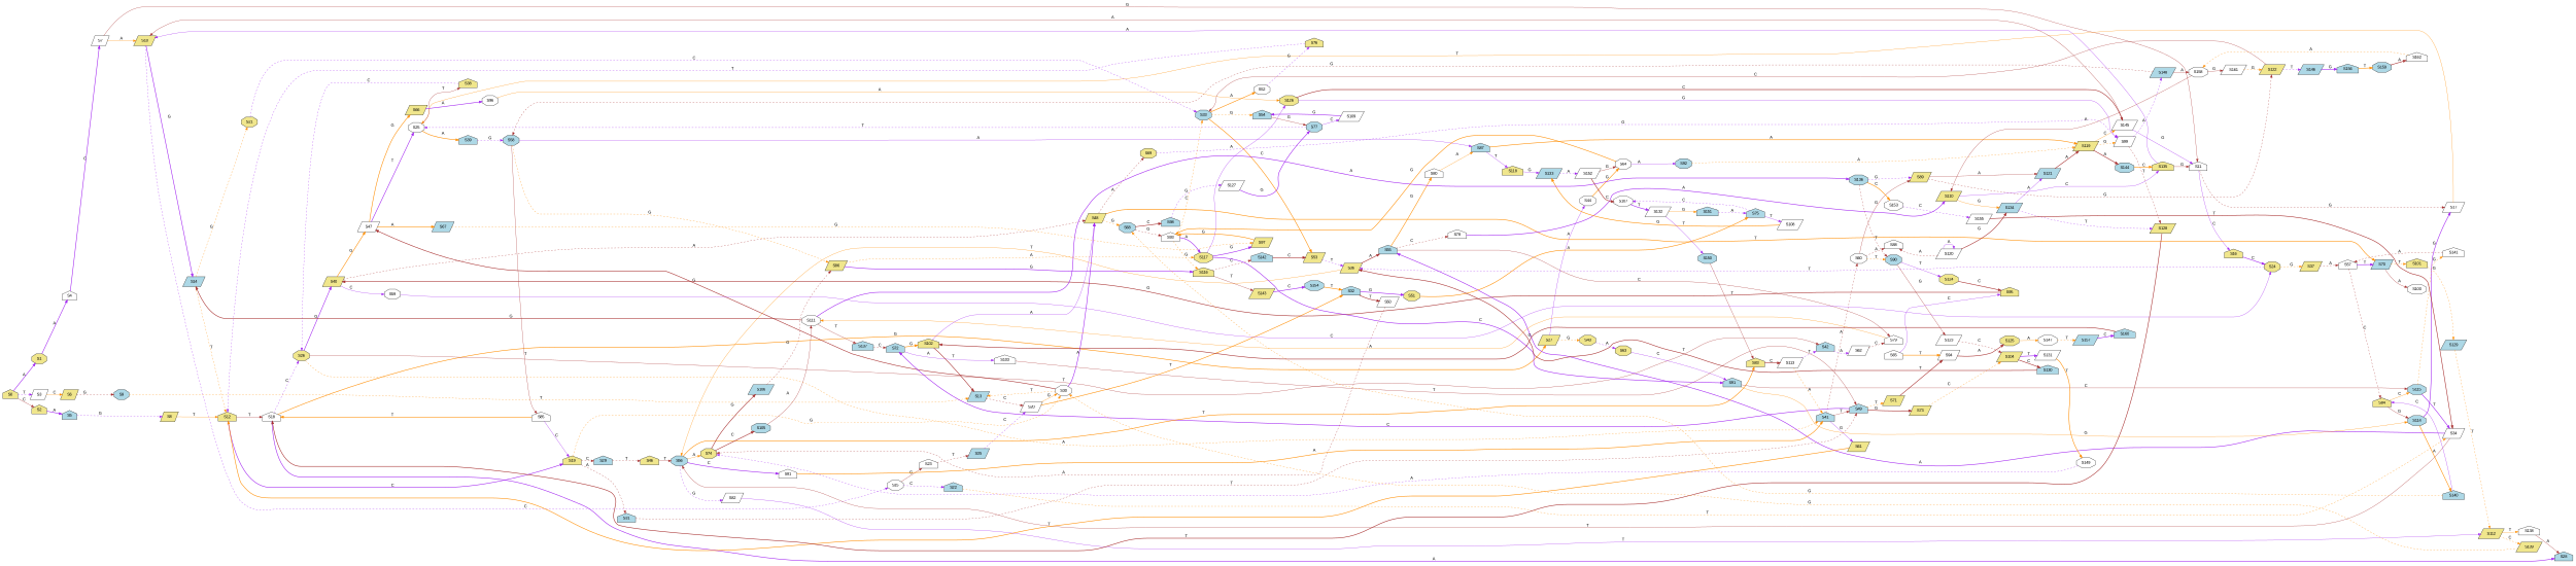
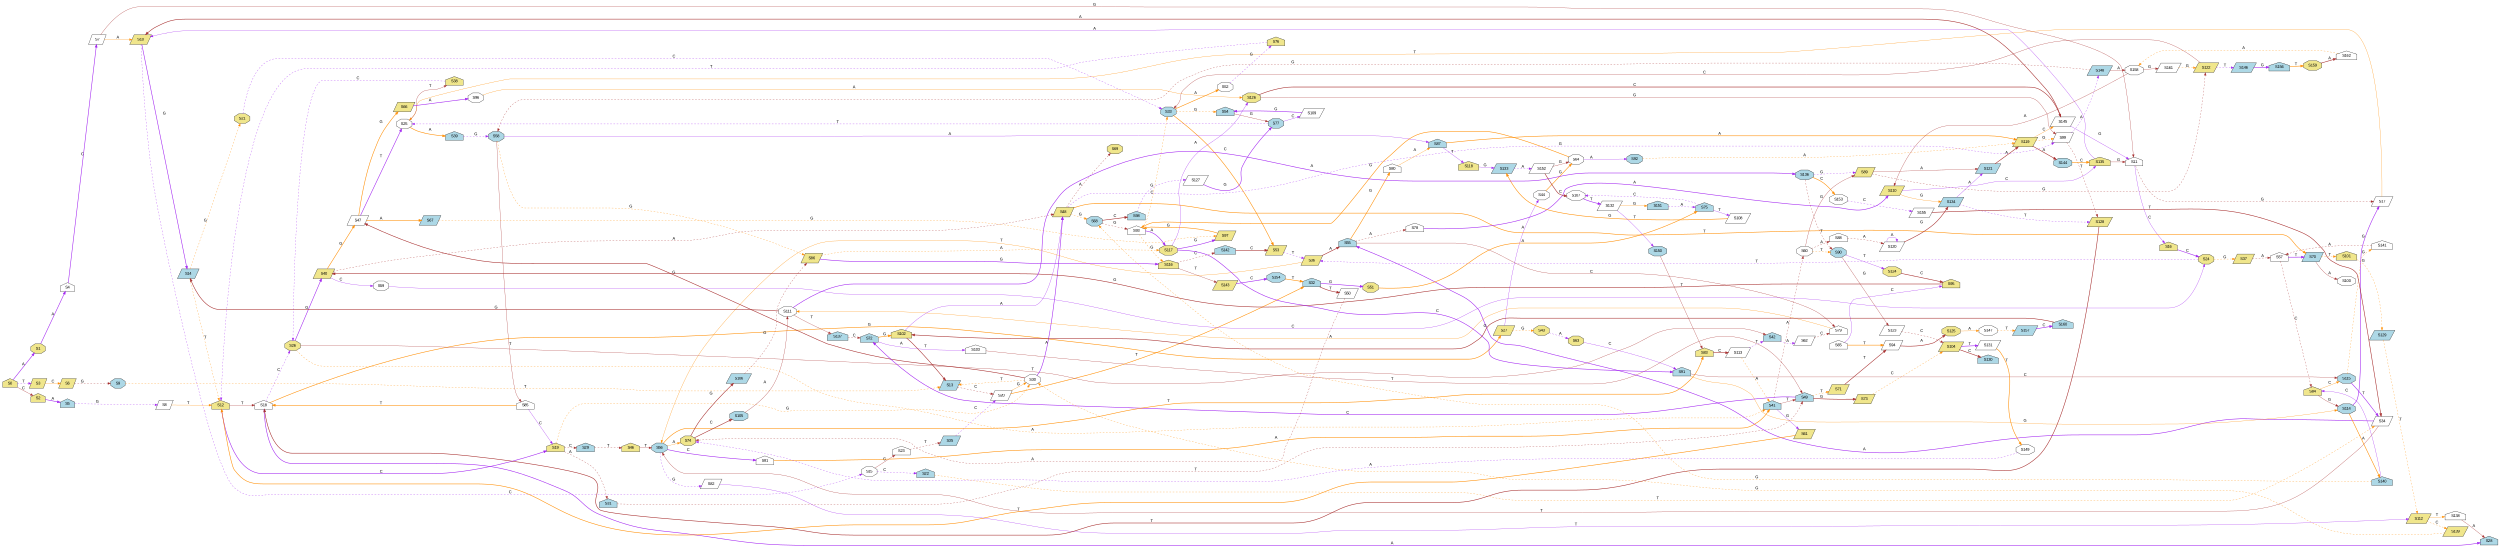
  strict digraph {
    fontname="Liberation Sans"
    rankdir=LR
    node [fillcolor=white fontname="Liberation Sans" shape=parallelogram style=filled]
    edge [color=purple fontname="Liberation Sans" style=dashed]
    S0 [fillcolor=khaki shape=house]
    S1 [fillcolor=khaki shape=octagon]
    S2 [fillcolor=khaki shape=house]
-   S3
+   S3 [fillcolor=khaki]
    S4 [shape=house]
    S5 [fillcolor=lightblue shape=house]
    S6 [fillcolor=khaki]
    S7
-   S8 [fillcolor=khaki]
+   S8
    S9 [fillcolor=lightblue shape=octagon]
    S10 [fillcolor=khaki]
    S11 [shape=house]
    S12 [fillcolor=khaki shape=house]
    S13 [fillcolor=lightblue]
    S14 [fillcolor=lightblue]
    S15 [shape=octagon]
    S16 [fillcolor=khaki shape=house]
    S17
    S18 [shape=house]
    S19 [fillcolor=khaki shape=house]
    S20
    S21 [fillcolor=khaki shape=octagon]
    S22 [fillcolor=lightblue shape=house]
    S23 [shape=house]
    S24 [fillcolor=khaki shape=octagon]
    S25 [shape=octagon]
    S26 [fillcolor=khaki shape=octagon]
    S27 [fillcolor=khaki]
    S28 [fillcolor=lightblue shape=house]
    S29 [fillcolor=lightblue shape=house]
    S30 [shape=octagon]
    S31 [fillcolor=lightblue shape=house]
    S32 [fillcolor=lightblue shape=house]
    S33 [fillcolor=lightblue shape=octagon]
    S34
    S35 [fillcolor=lightblue]
    S36 [fillcolor=khaki]
    S37 [fillcolor=khaki]
    S38 [fillcolor=khaki shape=house]
    S39 [fillcolor=lightblue shape=house]
    S40 [fillcolor=khaki]
    S41 [fillcolor=lightblue shape=house]
    S42 [fillcolor=lightblue shape=house]
    S43 [fillcolor=khaki shape=octagon]
    S44 [shape=octagon]
    S46 [fillcolor=khaki shape=house]
    S47
    S48 [fillcolor=khaki]
    S49 [fillcolor=lightblue shape=house]
    S50
    S51 [fillcolor=khaki shape=octagon]
    S52 [shape=octagon]
    S53 [fillcolor=khaki]
    S54 [fillcolor=lightblue shape=house]
    S55 [fillcolor=lightblue shape=house]
    S56 [fillcolor=lightblue shape=octagon]
    S57 [shape=house]
    S58 [fillcolor=lightblue shape=octagon]
    S59 [shape=octagon]
    S60 [shape=octagon]
    S61 [fillcolor=khaki]
    S62
    S63 [fillcolor=khaki shape=octagon]
    S64 [shape=octagon]
    S66 [fillcolor=khaki]
    S67 [fillcolor=lightblue]
    S68 [fillcolor=lightblue shape=octagon]
    S69 [fillcolor=khaki shape=octagon]
    S70 [fillcolor=lightblue]
    S71 [fillcolor=khaki]
    S72 [fillcolor=lightblue shape=house]
    S73 [fillcolor=khaki]
    S74 [fillcolor=khaki shape=octagon]
    S75 [fillcolor=lightblue shape=house]
    S76 [fillcolor=khaki shape=house]
    S77 [fillcolor=lightblue shape=octagon]
    S78 [shape=house]
    S79 [shape=house]
    S80 [shape=house]
    S81 [shape=house]
    S82
    S83 [fillcolor=khaki shape=house]
    S84 [fillcolor=khaki shape=house]
    S85 [shape=house]
    S86 [fillcolor=khaki]
    S87 [fillcolor=lightblue shape=house]
    S88 [shape=house]
    S89 [fillcolor=khaki]
    S90 [fillcolor=lightblue shape=octagon]
    S91 [fillcolor=lightblue shape=house]
    S92 [fillcolor=lightblue shape=octagon]
    S93 [shape=house]
    S65 [shape=house]
    S94
    S95 [fillcolor=khaki shape=house]
    S96 [shape=octagon]
    S97 [fillcolor=khaki]
    S98 [fillcolor=lightblue shape=house]
    S99
    S100 [shape=octagon]
    S101 [fillcolor=khaki shape=house]
    S102 [fillcolor=khaki shape=house]
    S103 [shape=house]
    S104 [fillcolor=khaki]
    S105 [fillcolor=lightblue shape=octagon]
    S106 [fillcolor=lightblue]
    S107 [shape=octagon]
    S108
    S109
    S110 [fillcolor=khaki]
    S111 [shape=octagon]
    S112 [fillcolor=khaki]
    S113
    S114 [fillcolor=lightblue shape=octagon]
    S115 [fillcolor=lightblue shape=octagon]
    S116 [fillcolor=khaki shape=house]
    S117 [fillcolor=khaki shape=octagon]
    S118 [fillcolor=khaki shape=house]
    S119 [fillcolor=khaki]
    S120
    S121 [fillcolor=lightblue]
    S122 [fillcolor=khaki]
    S123
    S124 [fillcolor=khaki shape=octagon]
    S125 [fillcolor=khaki shape=octagon]
    S126 [fillcolor=khaki shape=octagon]
    S127
    S128 [fillcolor=khaki]
    S148 [fillcolor=lightblue]
    S129 [fillcolor=lightblue]
    S130 [fillcolor=lightblue shape=house]
    S131
    S132
    S133 [fillcolor=lightblue]
    S134 [fillcolor=lightblue]
    S135 [fillcolor=khaki shape=house]
    S136 [fillcolor=lightblue shape=octagon]
    S137 [fillcolor=lightblue shape=house]
    S138 [shape=house]
    S139 [fillcolor=khaki]
    S140 [fillcolor=lightblue shape=house]
    S141 [shape=house]
    S142 [fillcolor=lightblue shape=house]
    S143 [fillcolor=khaki]
    S144 [fillcolor=lightblue shape=octagon]
    S145
    S146 [fillcolor=lightblue]
    S147 [shape=octagon]
    S149 [shape=octagon]
    S150 [fillcolor=lightblue shape=octagon]
    S151 [fillcolor=lightblue shape=house]
    S152
    S153 [shape=octagon]
    S154 [fillcolor=lightblue shape=octagon]
    S156 [fillcolor=lightblue shape=house]
    S157 [fillcolor=lightblue]
    S158 [shape=octagon]
    S155
-   S159 [fillcolor=lightblue shape=octagon]
+   S159 [fillcolor=khaki shape=octagon]
    S160 [fillcolor=lightblue shape=house]
    S161
    S162 [shape=house]
    S0 -> S1 [label=A style=bold]
    S0 -> S2 [color=brown label=C style=solid]
    S0 -> S3 [label=T]
    S1 -> S4 [label=A style=bold]
    S2 -> S5 [label=A style=bold]
    S3 -> S6 [color=darkorange label=C style=solid]
    S4 -> S7 [label=C style=bold]
    S5 -> S8 [label=G]
    S6 -> S9 [color=brown label=G]
    S7 -> S10 [color=darkorange label=A style=solid]
    S7 -> S11 [color=brown label=G style=solid]
    S8 -> S12 [color=darkorange label=T style=solid]
    S9 -> S13 [color=darkorange label=T]
    S10 -> S14 [label=G style=bold]
    S10 -> S15 [label=C]
    S11 -> S16 [label=C style=solid]
    S11 -> S17 [color=brown label=G]
    S12 -> S18 [color=brown label=T style=solid]
    S12 -> S19 [label=C style=bold]
    S13 -> S20 [color=brown label=C]
    S14 -> S12 [color=darkorange label=T]
    S14 -> S21 [color=darkorange label=G]
    S15 -> S22 [label=C]
    S15 -> S23 [color=brown label=G style=solid]
    S16 -> S24 [label=C style=bold]
    S17 -> S25 [color=darkorange label=T style=solid]
    S18 -> S26 [label=C]
    S18 -> S27 [color=darkorange label=G style=bold]
    S18 -> S28 [label=A style=bold]
    S19 -> S29 [color=brown label=C]
    S19 -> S30 [color=darkorange label=G]
    S19 -> S31 [color=brown label=A]
    S20 -> S30 [color=darkorange label=G style=solid]
    S20 -> S32 [color=darkorange label=T style=bold]
    S21 -> S33 [label=C]
    S22 -> S34 [color=darkorange label=T]
    S23 -> S35 [color=brown label=T]
    S24 -> S36 [label=T]
    S24 -> S37 [color=darkorange label=G]
    S25 -> S38 [color=brown label=T style=solid]
    S25 -> S39 [color=darkorange label=A style=bold]
    S26 -> S40 [label=G style=bold]
    S26 -> S41 [color=darkorange label=A]
    S26 -> S42 [color=brown label=T style=solid]
    S27 -> S43 [color=darkorange label=G]
    S27 -> S44 [label=A style=solid]
    S29 -> S46 [color=brown label=T]
    S30 -> S13 [color=darkorange label=T]
    S30 -> S47 [color=brown label=G style=bold]
    S30 -> S48 [label=A style=bold]
    S31 -> S49 [color=brown label=T]
    S32 -> S50 [color=brown label=T style=bold]
    S32 -> S51 [label=G style=bold]
    S33 -> S52 [color=darkorange label=A style=bold]
    S33 -> S53 [color=darkorange label=C style=bold]
    S33 -> S54 [color=darkorange label=G]
    S34 -> S55 [label=A style=bold]
    S34 -> S56 [color=brown label=T style=solid]
    S35 -> S20 [label=C]
    S36 -> S55 [color=brown label=A style=bold]
    S36 -> S56 [color=darkorange label=T style=solid]
    S37 -> S57 [color=brown label=A]
    S38 -> S26 [label=C]
    S39 -> S58 [label=G]
    S40 -> S47 [color=darkorange label=G style=bold]
    S40 -> S48 [color=brown label=A]
    S40 -> S59 [label=C style=solid]
    S41 -> S49 [color=brown label=T style=solid]
    S41 -> S60 [color=brown label=A]
    S41 -> S61 [label=G style=solid]
    S42 -> S62 [label=A]
    S43 -> S63 [label=A]
    S44 -> S64 [color=darkorange label=G style=bold]
    S46 -> S56 [color=brown label=T style=solid]
    S47 -> S25 [label=T style=bold]
    S47 -> S66 [color=darkorange label=G style=bold]
    S47 -> S67 [color=darkorange label=A style=bold]
    S48 -> S68 [color=darkorange label=G]
    S48 -> S69 [color=brown label=A]
    S48 -> S70 [color=darkorange label=T style=bold]
    S49 -> S71 [color=darkorange label=T]
    S49 -> S72 [label=C style=bold]
    S49 -> S73 [color=brown label=G style=bold]
    S50 -> S74 [color=brown label=A]
    S51 -> S75 [color=darkorange label=A style=bold]
    S52 -> S76 [label=G]
    S53 -> S36 [label=T]
    S54 -> S77 [color=brown label=G style=solid]
-   S55 -> S78 [color=brown label=C]
+   S55 -> S78 [color=brown label=A]
    S55 -> S79 [color=brown label=C style=solid]
    S55 -> S80 [color=darkorange label=G style=bold]
    S56 -> S74 [color=darkorange label=A style=solid]
    S56 -> S81 [label=C style=bold]
    S56 -> S82 [label=G]
    S56 -> S83 [color=darkorange label=T style=bold]
    S57 -> S70 [label=T style=bold]
    S57 -> S84 [color=brown label=C]
    S58 -> S85 [color=brown label=T style=solid]
    S58 -> S86 [color=darkorange label=G]
    S58 -> S87 [label=A style=solid]
    S59 -> S24 [label=C style=solid]
    S60 -> S88 [color=brown label=A]
    S60 -> S89 [color=brown label=G style=solid]
    S60 -> S90 [color=darkorange label=T]
    S61 -> S12 [color=darkorange label=T style=bold]
    S62 -> S79 [color=brown label=C]
    S63 -> S91 [label=C style=solid]
    S64 -> S92 [label=A style=solid]
    S64 -> S93 [color=darkorange label=G style=bold]
    S66 -> S96 [label=A style=bold]
    S67 -> S97 [color=darkorange label=G]
    S68 -> S93 [color=brown label=G]
    S68 -> S98 [color=brown label=C style=bold]
-   S69 -> S99 [label=G]
+   S48 -> S99 [label=G]
    S70 -> S100 [color=brown label=A style=solid]
    S70 -> S101 [color=darkorange label=T]
    S71 -> S94 [color=brown label=T style=bold]
    S72 -> S102 [color=darkorange label=G style=bold]
    S72 -> S103 [label=A style=solid]
    S73 -> S104 [color=darkorange label=C]
    S74 -> S105 [color=brown label=C style=bold]
    S74 -> S106 [color=brown label=G style=bold]
    S75 -> S107 [label=C]
    S75 -> S108 [label=T style=solid]
    S76 -> S12 [label=T]
    S77 -> S25 [label=T]
    S77 -> S109 [label=C style=solid]
    S78 -> S110 [label=A style=bold]
    S79 -> S111 [color=darkorange label=A style=solid]
    S80 -> S87 [color=darkorange label=A style=solid]
    S81 -> S41 [color=darkorange label=A style=bold]
    S82 -> S112 [label=T style=solid]
    S83 -> S113 [color=brown label=C style=bold]
    S84 -> S114 [color=brown label=G style=solid]
    S84 -> S115 [color=darkorange label=C style=solid]
    S85 -> S18 [color=darkorange label=T style=bold]
    S85 -> S19 [label=C style=solid]
    S86 -> S116 [label=G style=bold]
    S86 -> S117 [color=darkorange label=A]
    S87 -> S118 [label=T style=solid]
    S87 -> S119 [color=darkorange label=A style=bold]
-   S120 -> S88 [color=brown label=A]
+   S88 -> S120 [color=brown label=A]
    S89 -> S121 [color=brown label=A style=solid]
    S89 -> S122 [color=brown label=G]
    S90 -> S123 [color=brown label=G style=solid]
    S90 -> S124 [label=T style=solid]
    S91 -> S114 [color=darkorange label=G style=solid]
    S91 -> S115 [color=brown label=C style=solid]
    S92 -> S119 [color=darkorange label=A]
    S93 -> S33 [color=darkorange label=C]
    S93 -> S116 [color=darkorange label=G]
    S93 -> S117 [label=A style=bold]
    S65 -> S94 [color=darkorange label=T style=bold]
    S65 -> S95 [label=C style=solid]
    S94 -> S125 [color=brown label=A style=bold]
    S95 -> S40 [color=brown label=G style=bold]
    S96 -> S126 [color=darkorange label=A style=solid]
    S97 -> S93 [color=darkorange label=G style=bold]
    S98 -> S127 [label=G]
    S99 -> S128 [color=brown label=T]
    S99 -> S148 [label=A]
    S101 -> S129 [color=darkorange label=G]
    S102 -> S13 [color=brown label=T style=bold]
    S102 -> S48 [label=A style=solid]
    S103 -> S49 [color=brown label=T style=solid]
    S104 -> S130 [color=brown label=C style=bold]
    S104 -> S131 [label=T style=bold]
    S105 -> S111 [color=brown label=A style=solid]
    S106 -> S86 [color=brown label=G]
    S107 -> S132 [label=T style=bold]
    S108 -> S133 [color=darkorange label=G style=bold]
    S109 -> S54 [label=G style=bold]
    S110 -> S134 [color=darkorange label=G style=solid]
    S110 -> S135 [label=C style=solid]
    S111 -> S14 [color=brown label=G style=bold]
    S111 -> S136 [label=A style=bold]
    S111 -> S137 [color=brown label=T style=solid]
    S112 -> S138 [color=darkorange label=T style=solid]
    S112 -> S139 [color=darkorange label=C]
    S113 -> S41 [color=darkorange label=A]
    S113 -> S42 [label=T]
    S114 -> S17 [label=G style=bold]
    S114 -> S140 [color=darkorange label=A style=bold]
    S115 -> S34 [label=T style=bold]
    S115 -> S141 [color=darkorange label=G]
    S116 -> S142 [color=brown label=C]
    S116 -> S143 [color=brown label=T style=solid]
    S117 -> S91 [label=C style=bold]
    S117 -> S97 [label=G style=bold]
    S117 -> S126 [label=A style=solid]
    S118 -> S133 [label=G style=solid]
    S119 -> S99 [color=darkorange label=G]
    S119 -> S144 [color=brown label=A style=bold]
    S119 -> S145 [color=darkorange label=C style=solid]
    S120 -> S120 [label=A style=solid]
    S120 -> S134 [color=brown label=G style=bold]
    S121 -> S119 [color=brown label=A style=bold]
    S122 -> S33 [color=brown label=C style=solid]
    S122 -> S146 [label=T]
    S123 -> S104 [color=brown label=C]
    S124 -> S95 [color=brown label=C style=bold]
    S125 -> S147 [color=darkorange label=A style=solid]
-   S126 -> S99 [label=G style=solid]
+   S126 -> S99 [color=brown label=G style=solid]
    S126 -> S145 [color=brown label=C style=bold]
    S127 -> S77 [label=G style=bold]
    S128 -> S18 [color=brown label=T style=bold]
    S148 -> S58 [color=brown label=G]
    S148 -> S158 [color=brown label=A style=solid]
    S129 -> S112 [color=darkorange label=T]
-   S130 -> S36 [color=brown label=T style=bold]
    S131 -> S149 [color=darkorange label=T style=bold]
    S132 -> S150 [label=T style=solid]
    S132 -> S151 [color=darkorange label=G style=solid]
    S133 -> S152 [label=A]
    S134 -> S121 [label=A style=solid]
    S134 -> S128 [label=T]
    S135 -> S10 [label=A style=solid]
    S135 -> S11 [color=brown label=G style=solid]
    S136 -> S89 [label=G]
    S136 -> S90 [color=brown label=T]
    S136 -> S153 [color=darkorange label=C style=bold]
    S137 -> S72 [color=brown label=C]
    S138 -> S28 [color=brown label=A style=solid]
    S139 -> S30 [color=darkorange label=G]
    S140 -> S68 [color=darkorange label=G]
    S140 -> S84 [label=C style=solid]
    S141 -> S57 [color=brown label=A]
    S142 -> S53 [color=brown label=C style=bold]
    S143 -> S154 [label=C style=bold]
    S144 -> S135 [color=darkorange label=C style=bold]
-   S145 -> S10 [color=brown label=A style=solid]
+   S145 -> S10 [color=brown label=A style=bold]
    S145 -> S11 [label=G style=solid]
    S146 -> S156 [label=G style=bold]
    S147 -> S157 [color=darkorange label=T]
    S149 -> S74 [label=A]
    S150 -> S83 [color=brown label=T style=solid]
    S151 -> S75 [label=A]
    S152 -> S64 [color=brown label=G style=solid]
    S152 -> S107 [color=brown label=C style=bold]
    S153 -> S155 [label=C]
    S154 -> S32 [color=darkorange label=T style=bold]
    S156 -> S159 [color=darkorange label=T style=bold]
    S157 -> S160 [label=C style=bold]
    S158 -> S110 [color=brown label=A style=solid]
    S158 -> S161 [color=brown label=G style=solid]
    S155 -> S34 [color=brown label=T style=bold]
    S159 -> S162 [color=brown label=A style=bold]
    S160 -> S102 [color=brown label=G style=bold]
    S161 -> S122 [color=darkorange label=G]
    S162 -> S158 [color=darkorange label=A]
  }
